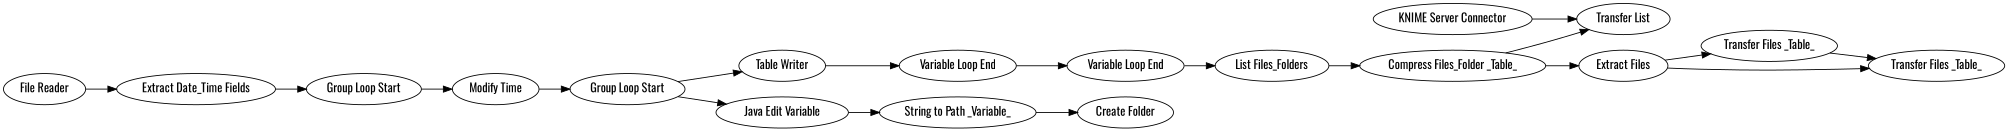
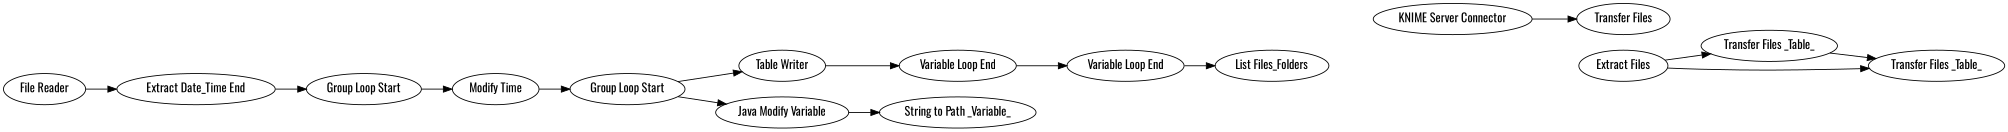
  digraph {
    fontname=Oswald
    rankdir=LR
    node [fontname=Oswald]
    edge [fontname=Oswald]
    n1 [label="Extract Files"]
    n2 [label="Transfer Files _Table_"]
    n3 [label="Transfer Files _Table_"]
    n4 [label="Group Loop Start"]
    n5 [label="Table Writer"]
-   n6 [label="Java Edit Variable"]
+   n6 [label="Java Modify Variable"]
    n7 [label="Variable Loop End"]
    n8 [label="String to Path _Variable_"]
    n9 [label="Variable Loop End"]
    n10 [label="Modify Time"]
    n11 [label="List Files_Folders"]
-   n12 [label="Compress Files_Folder _Table_"]
-   n13 [label="Transfer List"]
-   n14 [label="Extract Date_Time Fields"]
+   n13 [label="Transfer Files"]
+   n14 [label="Extract Date_Time End"]
    n15 [label="Group Loop Start"]
-   n16 [label="Create Folder"]
    n17 [label="KNIME Server Connector"]
    n18 [label="File Reader"]
    n1 -> n2
    n1 -> n3
    n2 -> n3
    n4 -> n5
    n4 -> n6
    n5 -> n7
    n6 -> n8
    n7 -> n9
-   n8 -> n16
    n9 -> n11
    n10 -> n4
-   n11 -> n12
-   n12 -> n1
-   n12 -> n13
    n14 -> n15
    n15 -> n10
    n17 -> n13
    n18 -> n14
  }
